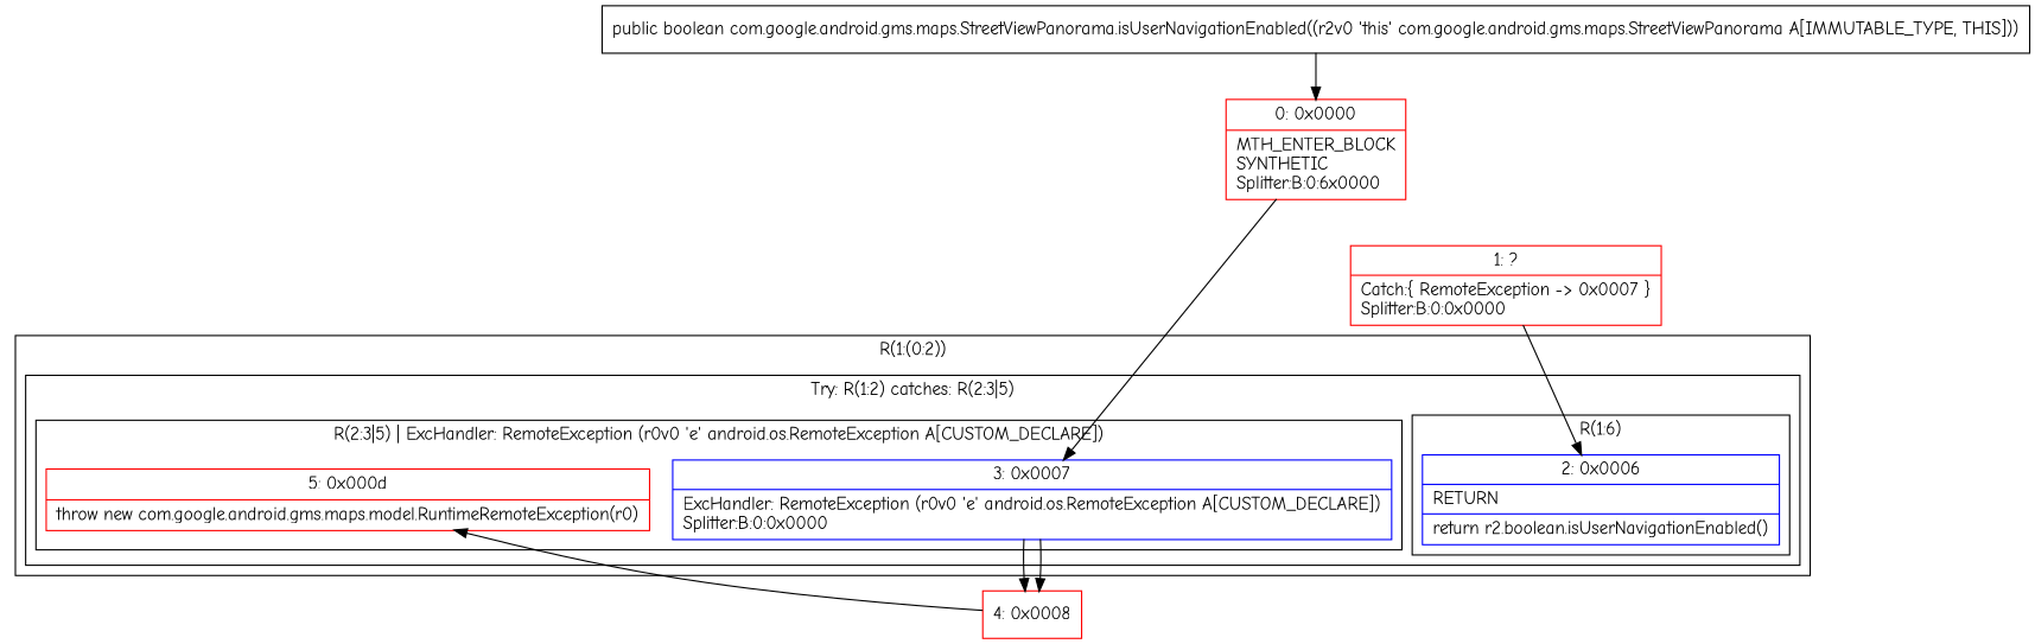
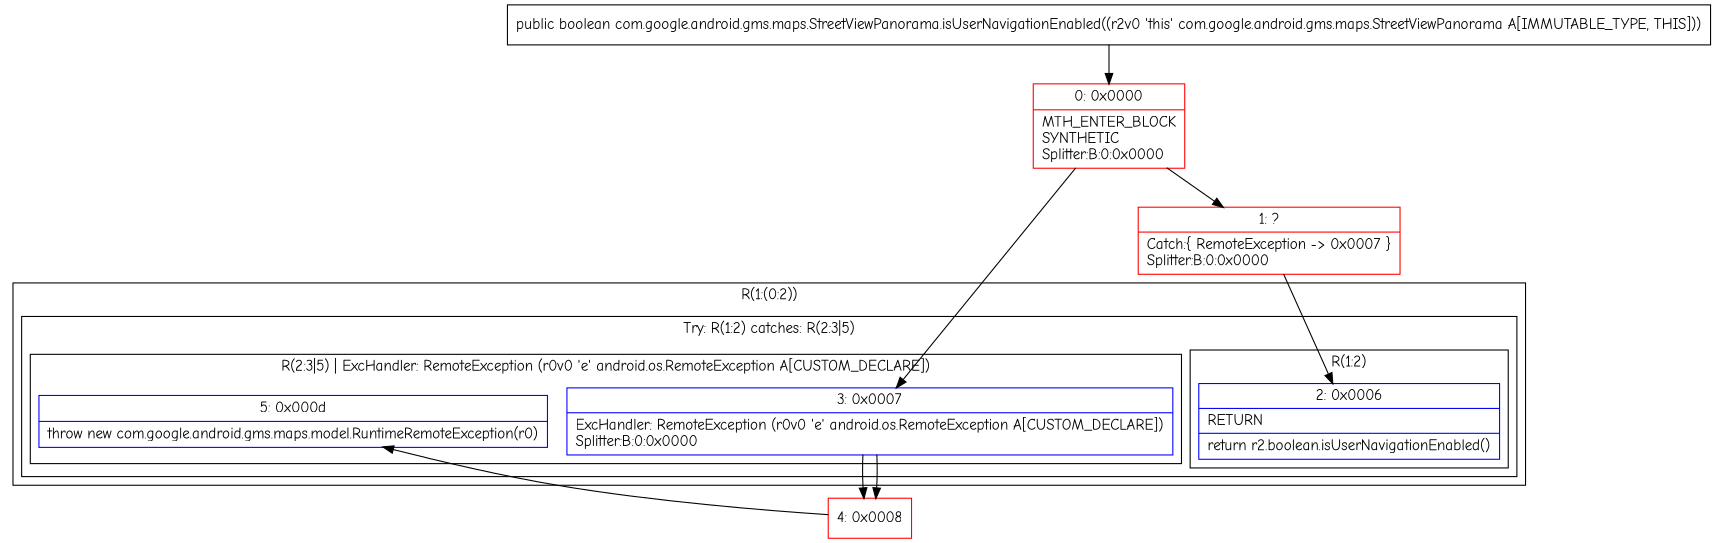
  digraph {
    fontname="Comic Neue"
    node [color=blue fontname="Comic Neue" shape=record]
    edge [fontname="Comic Neue"]
    n1 [label="{2\:\ 0x0006|RETURN\l|return r2.boolean.isUserNavigationEnabled()\l}"]
    n2 [label="{3\:\ 0x0007|ExcHandler: RemoteException (r0v0 'e' android.os.RemoteException A[CUSTOM_DECLARE])\lSplitter:B:0:0x0000\l}"]
-   n3 [color=red label="{5\:\ 0x000d|throw new com.google.android.gms.maps.model.RuntimeRemoteException(r0)\l}"]
+   n3 [label="{5\:\ 0x000d|throw new com.google.android.gms.maps.model.RuntimeRemoteException(r0)\l}"]
    n4 [color=red label="{4\:\ 0x0008}"]
-   n5 [color=red label="{0\:\ 0x0000|MTH_ENTER_BLOCK\lSYNTHETIC\lSplitter:B:0:6x0000\l}"]
+   n5 [color=red label="{0\:\ 0x0000|MTH_ENTER_BLOCK\lSYNTHETIC\lSplitter:B:0:0x0000\l}"]
    n6 [color=red label="{1\:\ ?|Catch:\{ RemoteException \-\> 0x0007 \}\lSplitter:B:0:0x0000\l}"]
    n7 [label="{public boolean com.google.android.gms.maps.StreetViewPanorama.isUserNavigationEnabled((r2v0 'this' com.google.android.gms.maps.StreetViewPanorama A[IMMUTABLE_TYPE, THIS])) }" color=""]
    subgraph cluster_1 {
      label="R(1:(0:2))"
      subgraph cluster_2 {
        label="Try: R(1:2) catches: R(2:3|5)"
        subgraph cluster_3 {
-         label="R(1:6)"
+         label="R(1:2)"
          n1
        }
        subgraph cluster_4 {
          label="R(2:3|5) | ExcHandler: RemoteException (r0v0 'e' android.os.RemoteException A[CUSTOM_DECLARE])\l"
          n2
          n3
        }
      }
    }
    subgraph cluster_5 {
      label="R(2:3|5) | ExcHandler: RemoteException (r0v0 'e' android.os.RemoteException A[CUSTOM_DECLARE])\l"
    }
    n2 -> n4
    n2 -> n4
    n4 -> n3
    n5 -> n2
+   n5 -> n6
    n6 -> n1
    n7 -> n5
  }
